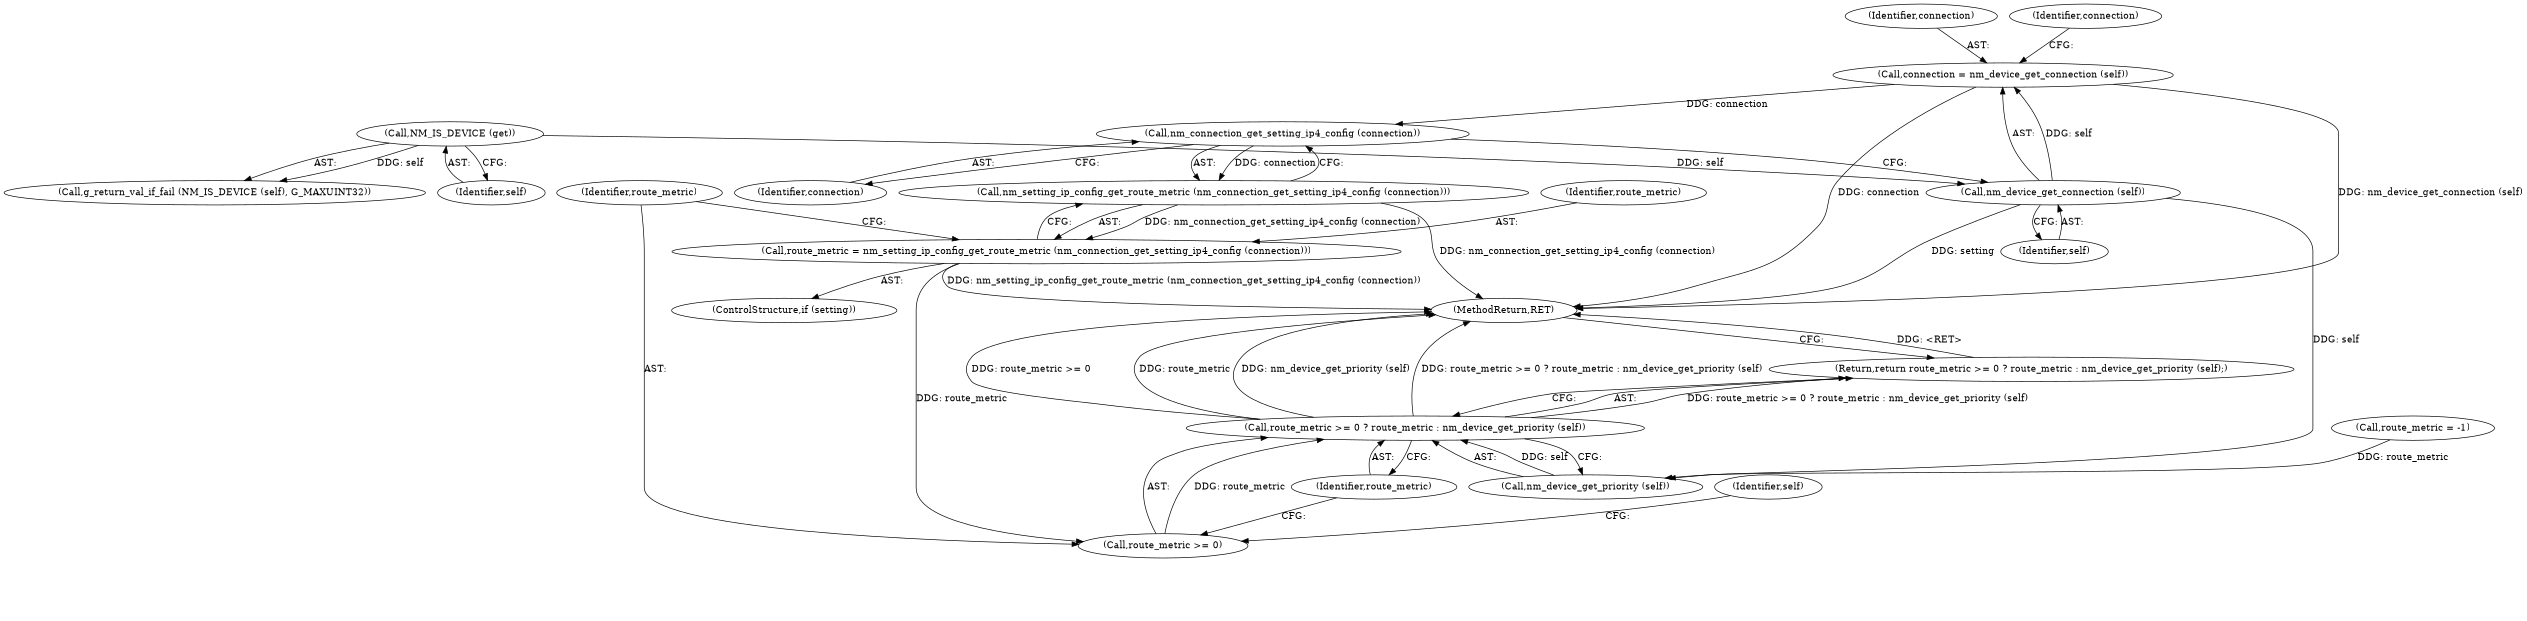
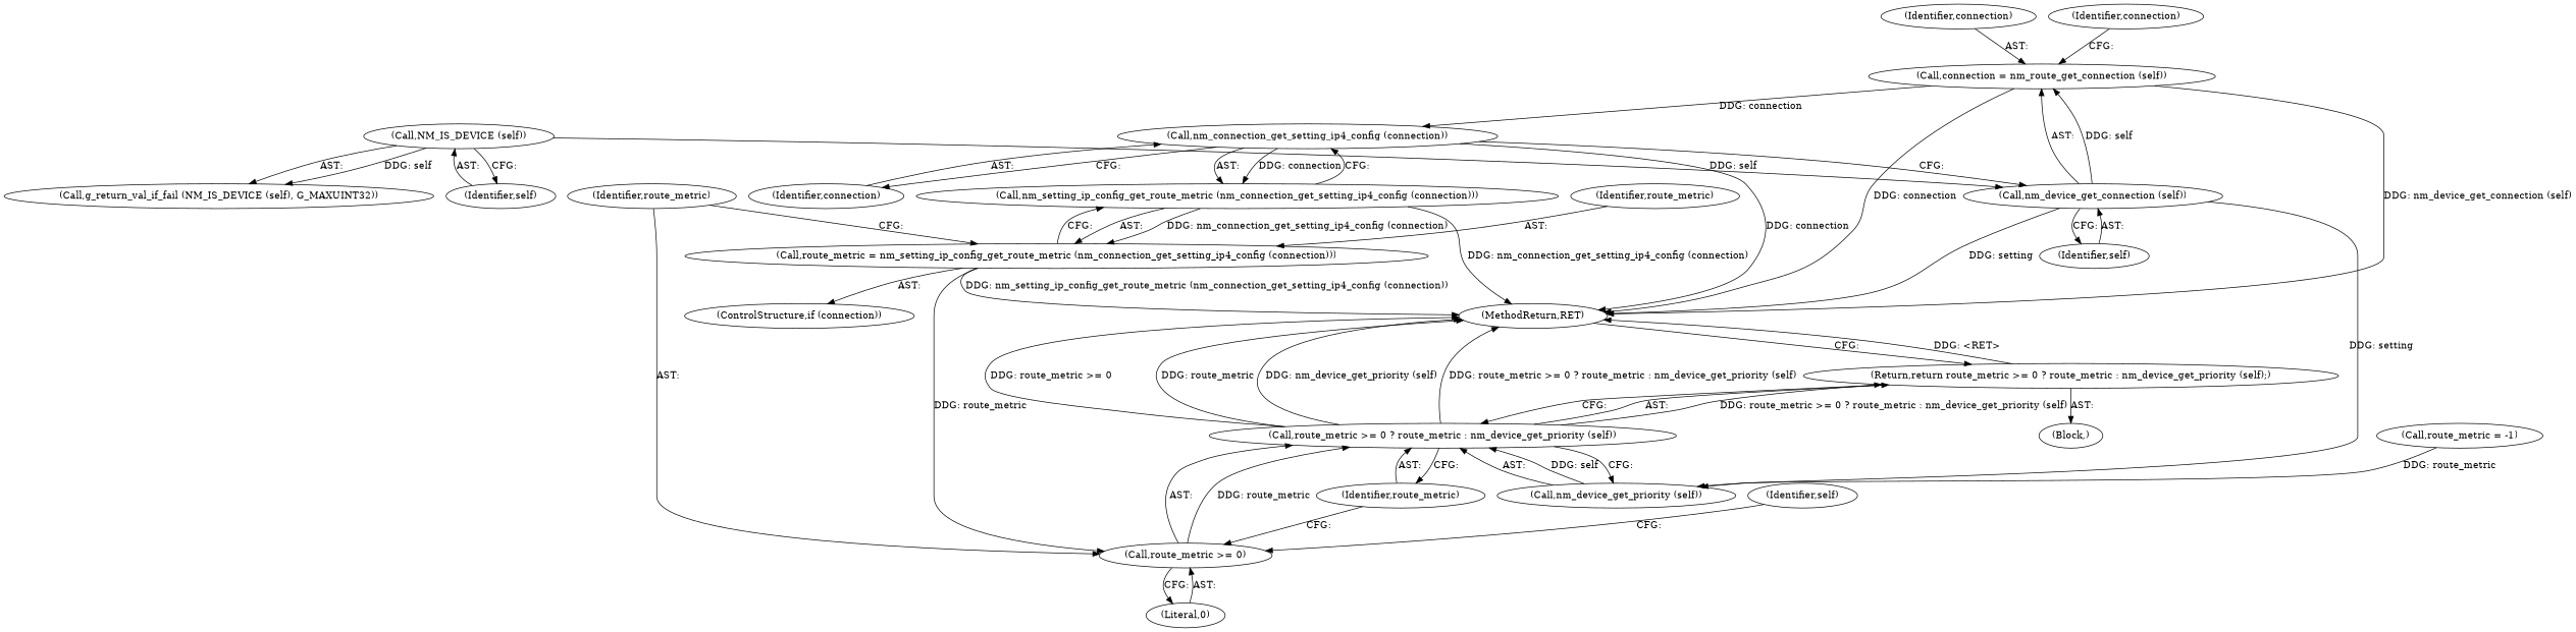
  digraph {
-   n1 [label="(Call,connection = nm_device_get_connection (self))"]
+   n1 [label="(Call,connection = nm_route_get_connection (self))"]
    n2 [label="(Call,nm_connection_get_setting_ip4_config (connection))"]
    n3 [label="(MethodReturn,RET)"]
    n4 [label="(Call,nm_device_get_connection (self))"]
    n5 [label="(Call,nm_device_get_priority (self))"]
    n6 [label="(Identifier,self)"]
    n7 [label="(Call,nm_setting_ip_config_get_route_metric (nm_connection_get_setting_ip4_config (connection)))"]
    n8 [label="(Identifier,connection)"]
+   n9 [label="(Block,)"]
    n10 [label="(Return,return route_metric >= 0 ? route_metric : nm_device_get_priority (self);)"]
    n11 [label="(Call,route_metric >= 0 ? route_metric : nm_device_get_priority (self))"]
-   n12 [label="(Call,NM_IS_DEVICE (get))"]
+   n12 [label="(Call,NM_IS_DEVICE (self))"]
    n13 [label="(Identifier,self)"]
    n14 [label="(Call,g_return_val_if_fail (NM_IS_DEVICE (self), G_MAXUINT32))"]
    n15 [label="(Call,route_metric = nm_setting_ip_config_get_route_metric (nm_connection_get_setting_ip4_config (connection)))"]
    n16 [label="(Call,route_metric >= 0)"]
-   n17 [label="(ControlStructure,if (setting))"]
+   n17 [label="(ControlStructure,if (connection))"]
+   n18 [label="(Literal,0)"]
    n19 [label="(Identifier,route_metric)"]
    n20 [label="(Identifier,connection)"]
    n21 [label="(Call,route_metric = -1)"]
    n22 [label="(Identifier,route_metric)"]
    n23 [label="(Identifier,route_metric)"]
    n24 [label="(Identifier,self)"]
    n25 [label="(Identifier,connection)"]
    n1 -> n2 [label="DDG: connection"]
    n1 -> n3 [label="DDG: nm_device_get_connection (self)"]
    n1 -> n3 [label="DDG: connection"]
+   n2 -> n3 [label="DDG: connection"]
    n2 -> n4 [label="CFG: "]
    n2 -> n7 [label="AST: "]
    n2 -> n7 [label="DDG: connection"]
    n2 -> n8 [label="CFG: "]
    n3 -> n10 [label="CFG: "]
    n4 -> n1 [label="AST: "]
    n4 -> n1 [label="DDG: self"]
    n4 -> n3 [label="DDG: setting"]
-   n4 -> n5 [label="DDG: self"]
+   n4 -> n5 [label="DDG: setting"]
    n4 -> n6 [label="CFG: "]
    n5 -> n11 [label="AST: "]
    n5 -> n11 [label="DDG: self"]
    n6 -> n4 [label="AST: "]
    n7 -> n2 [label="CFG: "]
    n7 -> n3 [label="DDG: nm_connection_get_setting_ip4_config (connection)"]
    n7 -> n15 [label="AST: "]
    n7 -> n15 [label="DDG: nm_connection_get_setting_ip4_config (connection)"]
    n8 -> n2 [label="AST: "]
    n10 -> n3 [label="DDG: <RET>"]
+   n10 -> n9 [label="AST: "]
    n10 -> n11 [label="CFG: "]
    n11 -> n3 [label="DDG: route_metric >= 0 ? route_metric : nm_device_get_priority (self)"]
    n11 -> n3 [label="DDG: nm_device_get_priority (self)"]
    n11 -> n3 [label="DDG: route_metric >= 0"]
    n11 -> n3 [label="DDG: route_metric"]
    n11 -> n5 [label="CFG: "]
    n11 -> n10 [label="AST: "]
    n11 -> n10 [label="DDG: route_metric >= 0 ? route_metric : nm_device_get_priority (self)"]
    n11 -> n19 [label="CFG: "]
    n12 -> n4 [label="DDG: self"]
    n12 -> n13 [label="CFG: "]
    n12 -> n14 [label="AST: "]
    n12 -> n14 [label="DDG: self"]
    n13 -> n12 [label="AST: "]
    n15 -> n3 [label="DDG: nm_setting_ip_config_get_route_metric (nm_connection_get_setting_ip4_config (connection))"]
    n15 -> n7 [label="CFG: "]
    n15 -> n16 [label="DDG: route_metric"]
    n15 -> n17 [label="AST: "]
    n16 -> n11 [label="AST: "]
    n16 -> n11 [label="DDG: route_metric"]
+   n16 -> n18 [label="CFG: "]
+   n18 -> n16 [label="AST: "]
    n19 -> n11 [label="AST: "]
    n19 -> n16 [label="CFG: "]
    n20 -> n1 [label="AST: "]
    n21 -> n5 [label="DDG: route_metric"]
    n22 -> n15 [label="CFG: "]
    n22 -> n16 [label="AST: "]
    n23 -> n15 [label="AST: "]
    n24 -> n16 [label="CFG: "]
    n25 -> n1 [label="CFG: "]
  }
